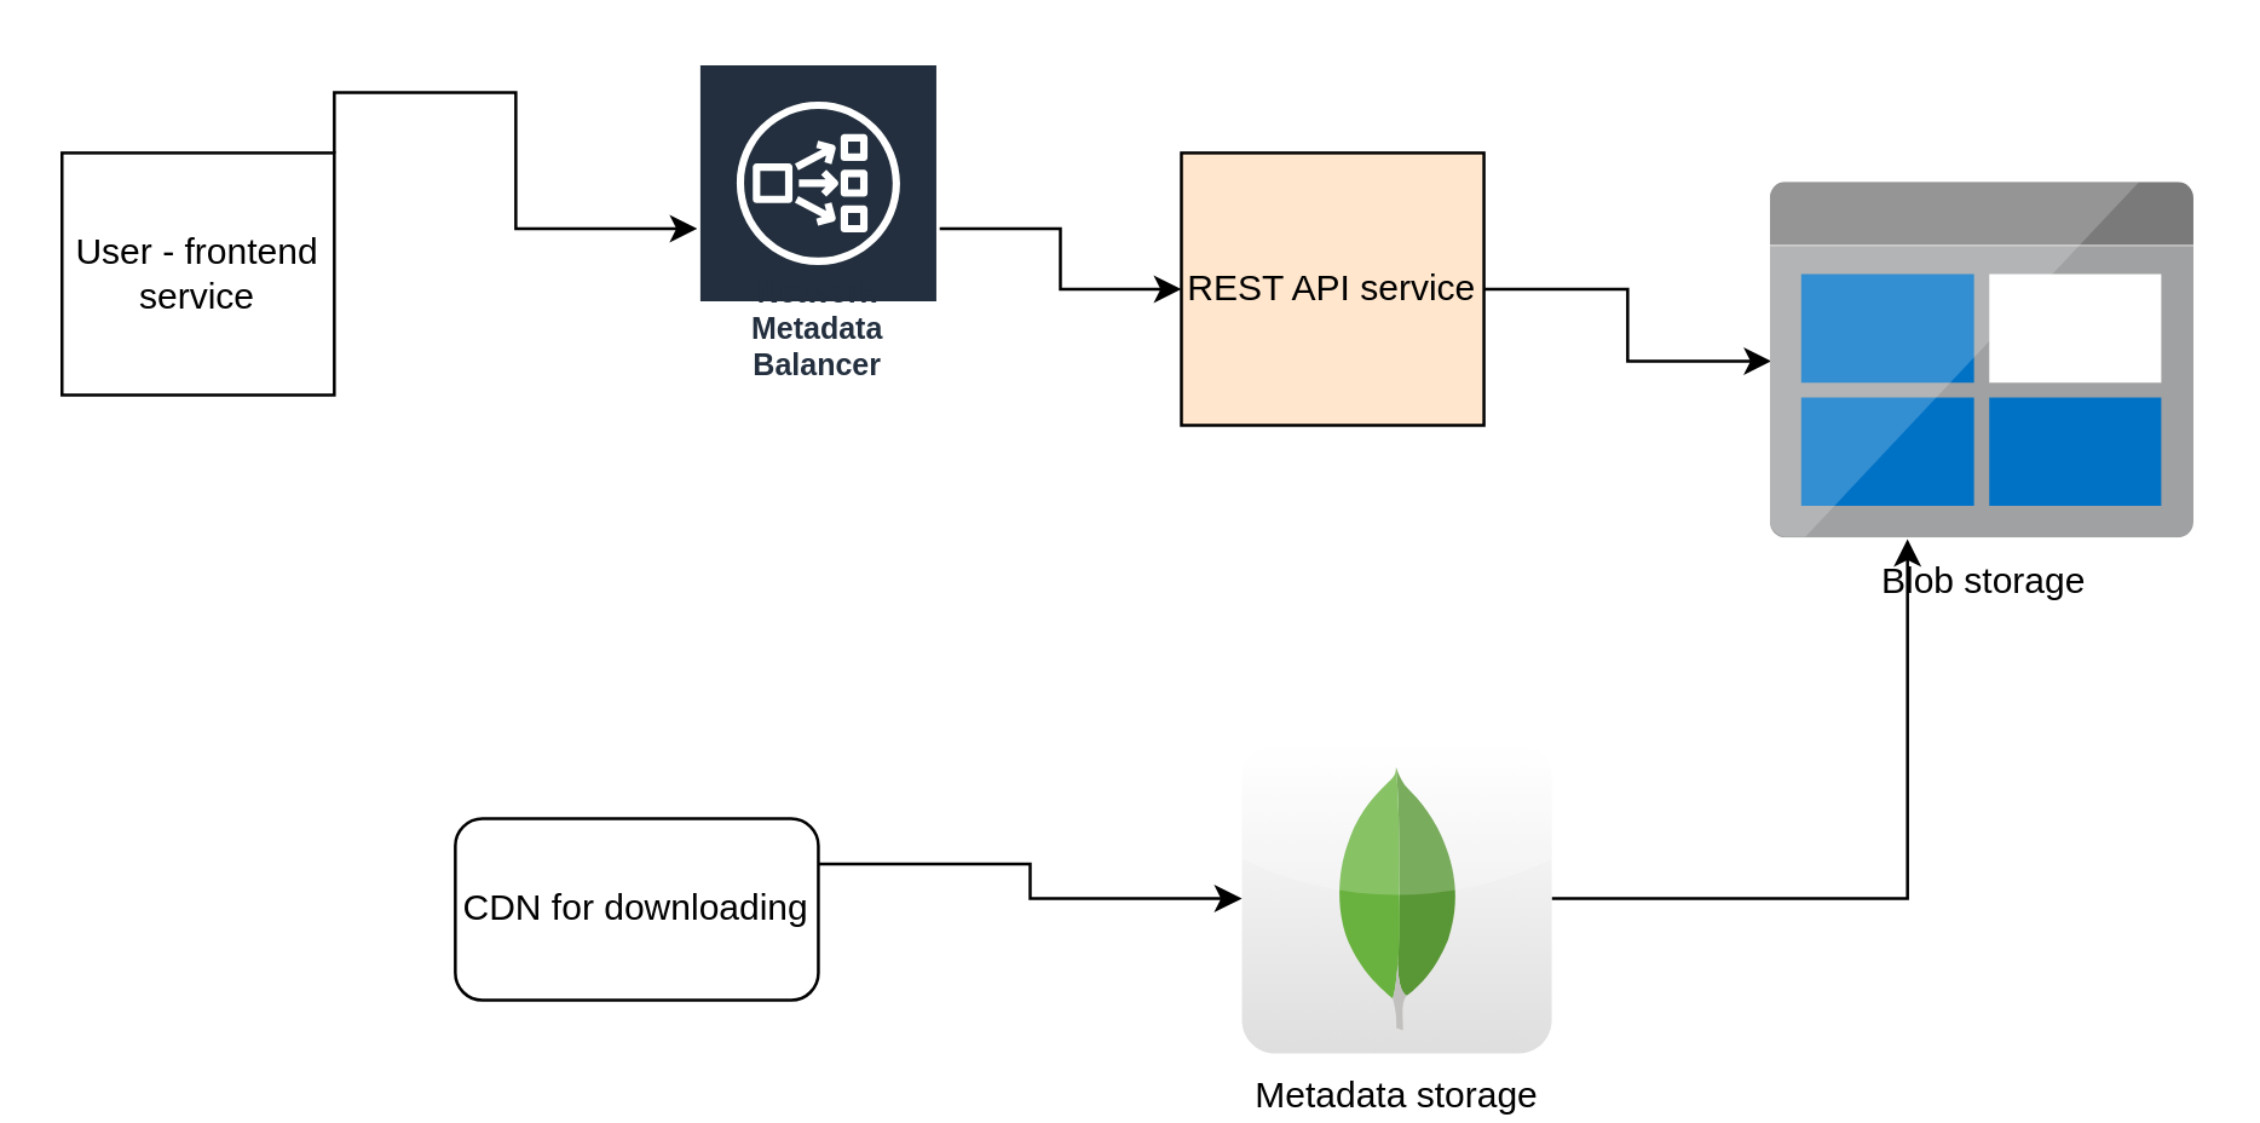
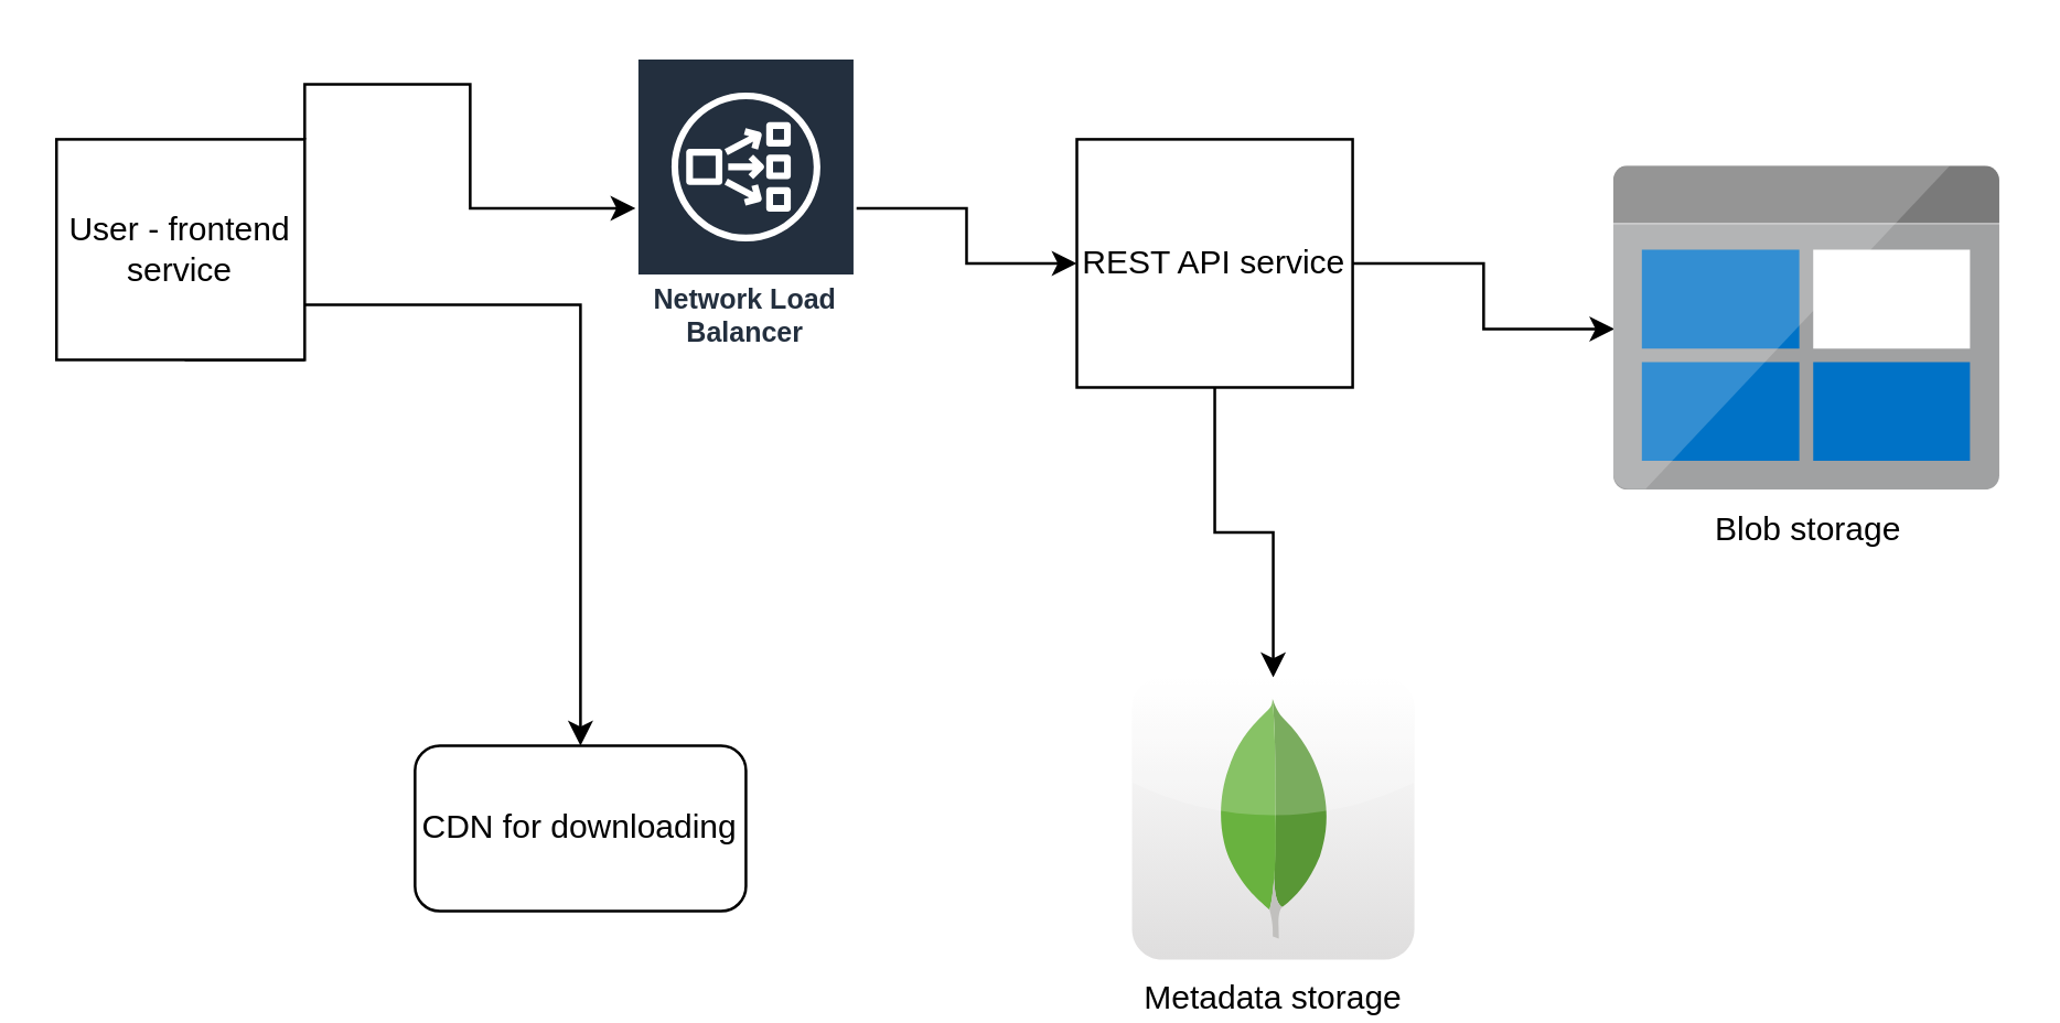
  <mxCell id="0" />
  <mxCell id="1" parent="0" />
  <mxCell id="2" style="edgeStyle=orthogonalEdgeStyle;rounded=0;orthogonalLoop=1;jettySize=auto;html=1;exitX=1;exitY=0;exitDx=0;exitDy=0;" edge="1" parent="1" source="14" target="8"><mxGeometry relative="1" as="geometry"><mxPoint x="110" y="70" as="sourcePoint" /></mxGeometry></mxCell>
+ <mxCell id="3" value="" style="edgeStyle=orthogonalEdgeStyle;rounded=0;orthogonalLoop=1;jettySize=auto;html=1;exitX=1;exitY=1;exitDx=0;exitDy=0;" edge="1" parent="1" source="14" target="13"><mxGeometry relative="1" as="geometry"><mxPoint x="110" y="110" as="sourcePoint" /><mxPoint x="95" y="190" as="targetPoint" /><Array as="points"><mxPoint x="67" y="110" /><mxPoint x="210" y="110" /></Array></mxGeometry></mxCell>
  <mxCell id="4" style="edgeStyle=orthogonalEdgeStyle;rounded=0;orthogonalLoop=1;jettySize=auto;html=1;" edge="1" parent="1" source="6" target="9"><mxGeometry relative="1" as="geometry" /></mxCell>
- <mxCell id="6" value="REST API service" style="rounded=0;whiteSpace=wrap;html=1;fillColor=#ffe6cc;" vertex="1" parent="1"><mxGeometry x="390" y="50" width="100" height="90" as="geometry" /></mxCell>
+ <mxCell id="5" style="edgeStyle=orthogonalEdgeStyle;rounded=0;orthogonalLoop=1;jettySize=auto;html=1;" edge="1" parent="1" source="6" target="11"><mxGeometry relative="1" as="geometry" /></mxCell>
+ <mxCell id="6" value="REST API service" style="rounded=0;whiteSpace=wrap;html=1;" vertex="1" parent="1"><mxGeometry x="390" y="50" width="100" height="90" as="geometry" /></mxCell>
  <mxCell id="7" value="" style="edgeStyle=orthogonalEdgeStyle;rounded=0;orthogonalLoop=1;jettySize=auto;html=1;" edge="1" parent="1" source="8" target="6"><mxGeometry relative="1" as="geometry" /></mxCell>
- <mxCell id="8" value="Network Metadata Balancer" style="sketch=0;outlineConnect=0;fontColor=#232F3E;gradientColor=none;strokeColor=#ffffff;fillColor=#232F3E;dashed=0;verticalLabelPosition=middle;verticalAlign=bottom;align=center;html=1;whiteSpace=wrap;fontSize=10;fontStyle=1;spacing=3;shape=mxgraph.aws4.productIcon;prIcon=mxgraph.aws4.network_load_balancer;" vertex="1" parent="1"><mxGeometry x="230" y="20" width="80" height="110" as="geometry" /></mxCell>
+ <mxCell id="8" value="Network Load Balancer" style="sketch=0;outlineConnect=0;fontColor=#232F3E;gradientColor=none;strokeColor=#ffffff;fillColor=#232F3E;dashed=0;verticalLabelPosition=middle;verticalAlign=bottom;align=center;html=1;whiteSpace=wrap;fontSize=10;fontStyle=1;spacing=3;shape=mxgraph.aws4.productIcon;prIcon=mxgraph.aws4.network_load_balancer;" vertex="1" parent="1"><mxGeometry x="230" y="20" width="80" height="110" as="geometry" /></mxCell>
  <mxCell id="9" value="Blob storage" style="image;sketch=0;aspect=fixed;html=1;points=[];align=center;fontSize=12;image=img/lib/mscae/BlobBlock.svg;" vertex="1" parent="1"><mxGeometry x="585" y="60" width="140" height="117.6" as="geometry" /></mxCell>
- <mxCell id="10" value="" style="edgeStyle=orthogonalEdgeStyle;rounded=0;orthogonalLoop=1;jettySize=auto;html=1;" edge="1" parent="1" source="11" target="9"><mxGeometry relative="1" as="geometry"><mxPoint x="583.6" y="296.4" as="targetPoint" /><Array as="points"><mxPoint x="630" y="296" /></Array></mxGeometry></mxCell>
  <mxCell id="11" value="Metadata storage" style="dashed=0;outlineConnect=0;html=1;align=center;labelPosition=center;verticalLabelPosition=bottom;verticalAlign=top;shape=mxgraph.webicons.mongodb;gradientColor=#DFDEDE" vertex="1" parent="1"><mxGeometry x="410" y="245.2" width="102.4" height="102.4" as="geometry" /></mxCell>
- <mxCell id="12" style="edgeStyle=orthogonalEdgeStyle;rounded=0;orthogonalLoop=1;jettySize=auto;html=1;exitX=1;exitY=0.25;exitDx=0;exitDy=0;" edge="1" parent="1" source="13" target="11"><mxGeometry relative="1" as="geometry" /></mxCell>
  <mxCell id="13" value="CDN for downloading" style="whiteSpace=wrap;html=1;rounded=1;" vertex="1" parent="1"><mxGeometry x="150" y="270" width="120" height="60" as="geometry" /></mxCell>
  <mxCell id="14" value="User - frontend service" style="whiteSpace=wrap;html=1;rounded=0;" vertex="1" parent="1"><mxGeometry x="20" y="50" width="90" height="80" as="geometry" /></mxCell>
